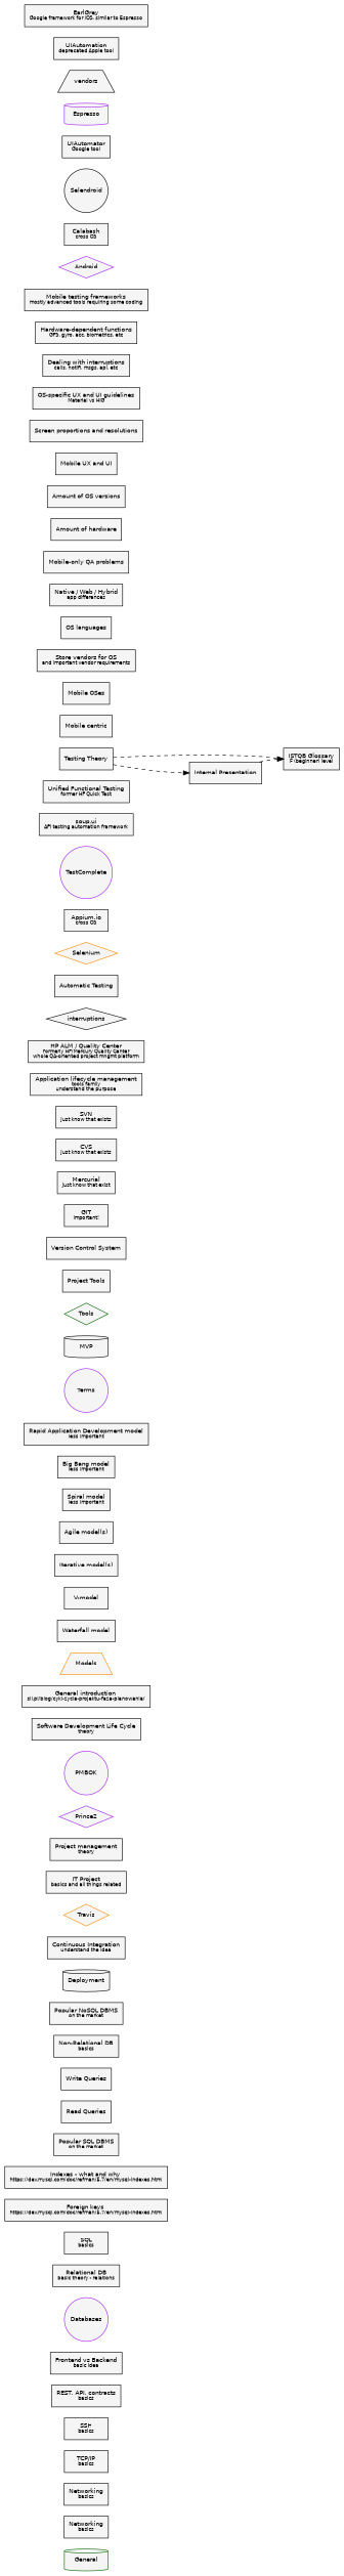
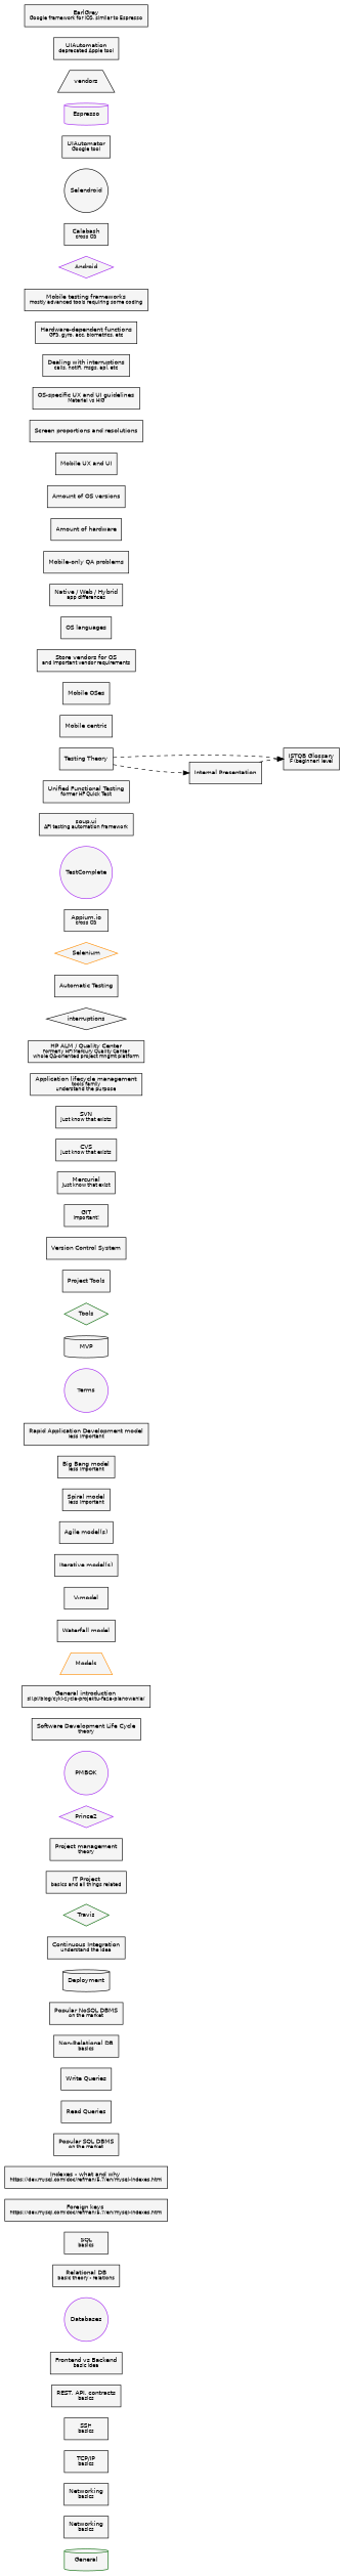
  digraph {
    fontname="Bitstream Vera Sans"
    fontsize=10
    forcelabels=true
    rankdir=LR
    node [fillcolor=whitesmoke fontname="Bitstream Vera Sans" fontsize=10 shape=box style=filled]
    edge [headport=w splines=ortho style=dashed]
    General [color=darkgreen height=0.5 shape=cylinder width=1]
    n2 [height=0.5 label=<Networking<BR /><FONT POINT-SIZE="8">basics</FONT>> width=1]
    n3 [height=0.5 label=<Networking<BR /><FONT POINT-SIZE="8">basics</FONT>> width=1]
    n4 [height=0.5 label=<TCP/IP<BR /><FONT POINT-SIZE="8">basics</FONT>> width=1]
    n5 [height=0.5 label=<SSH<BR /><FONT POINT-SIZE="8">basics</FONT>> width=1]
    n6 [height=0.5 label=<REST, API, contracts<BR /><FONT POINT-SIZE="8">basics</FONT>> width=1]
    n7 [height=0.5 label=<Frontend vs Backend<BR /><FONT POINT-SIZE="8">basic idea</FONT>> width=1]
    Databases [color=purple height=0.5 shape=circle width=1]
    n9 [height=0.5 label=<Relational DB<BR /><FONT POINT-SIZE="8">basic theory - relations</FONT>> width=1]
    n10 [height=0.5 label=<SQL<BR /><FONT POINT-SIZE="8">basics</FONT>> width=1]
    n11 [height=0.5 label=<Foreign keys <BR /><FONT POINT-SIZE="8">https://dev.mysql.com/doc/refman/5.7/en/mysql-indexes.html</FONT>> width=1]
    n12 [height=0.5 label=<Indexes - what and why <BR /><FONT POINT-SIZE="8">https://dev.mysql.com/doc/refman/5.7/en/mysql-indexes.html</FONT>> width=1]
    n13 [height=0.5 label=<Popular SQL DBMS<BR /><FONT POINT-SIZE="8">on the market</FONT>> width=1]
    n14 [height=0.5 label=<Read Queries> width=1]
    n15 [height=0.5 label=<Write Queries> width=1]
    n16 [height=0.5 label=<Non-Relational DB<BR /><FONT POINT-SIZE="8">basics</FONT>> width=1]
    n17 [height=0.5 label=<Popular NoSQL DBMS<BR /><FONT POINT-SIZE="8">on the market</FONT>> width=1]
    Deployment [color=black height=0.5 shape=cylinder width=1]
    n19 [height=0.5 label=<Continuous Integration<BR /><FONT POINT-SIZE="8">understand the idea</FONT>> width=1]
-   Travis [color=darkorange height=0.5 shape=diamond width=1]
+   Travis [color=darkgreen height=0.5 shape=diamond width=1]
    n21 [height=0.5 label=<IT Project<BR /><FONT POINT-SIZE="8">basics and all things related</FONT>> width=1]
    n22 [height=0.5 label=<Project management<BR /><FONT POINT-SIZE="8">theory</FONT>> width=1]
    Prince2 [color=purple height=0.5 shape=diamond width=1]
    PMBOK [color=purple height=0.5 shape=circle width=1]
    n25 [height=0.5 label=<Software Development Life Cycle<BR /><FONT POINT-SIZE="8">theory</FONT>> width=1]
    n26 [height=0.5 label=<General introduction <BR /><FONT POINT-SIZE="8">sii.pl/blog/cykl-zycia-projektu-faza-planowania/</FONT>> width=1]
    Models [color=darkorange height=0.5 shape=trapezium width=1]
    n28 [height=0.5 label=<Waterfall model> width=1]
    n29 [height=0.5 label=<V-model> width=1]
    n30 [height=0.5 label=<Iterative model(s)> width=1]
    n31 [height=0.5 label=<Agile model(s)> width=1]
    n32 [height=0.5 label=<Spiral model<BR /><FONT POINT-SIZE="8">less important</FONT>> width=1]
    n33 [height=0.5 label=<Big Bang model<BR /><FONT POINT-SIZE="8">less important</FONT>> width=1]
    n34 [height=0.5 label=<Rapid Application Development model<BR /><FONT POINT-SIZE="8">less important</FONT>> width=1]
    Terms [color=purple height=0.5 shape=circle width=1]
    MVP [color=black height=0.5 shape=cylinder width=1]
    Tools [color=darkgreen height=0.5 shape=diamond width=1]
    n38 [height=0.5 label=<Project Tools> width=1]
    n39 [height=0.5 label=<Version Control System> width=1]
    n40 [height=0.5 label=<GIT<BR /><FONT POINT-SIZE="8">important!</FONT>> width=1]
    n41 [height=0.5 label=<Mercurial<BR /><FONT POINT-SIZE="8">just know that exist</FONT>> width=1]
    n42 [height=0.5 label=<CVS<BR /><FONT POINT-SIZE="8">just know that exists</FONT>> width=1]
    n43 [height=0.5 label=<SVN<BR /><FONT POINT-SIZE="8">just know that exists</FONT>> width=1]
    n44 [height=0.5 label=<Application lifecycle management<BR /><FONT POINT-SIZE="8">tools family<BR />understand the purpose</FONT>> width=1]
    n45 [height=0.5 label=<HP ALM / Quality Center<BR /><FONT POINT-SIZE="8">formerly HP/Mercury Quality Center<BR />whole QA-oriented project mngmt platform</FONT>> width=1]
    n46 [color=black height=0.5 label=interruptions shape=diamond width=1]
    n47 [height=0.5 label=<Automatic Testing> width=1]
    Selenium [color=darkorange height=0.5 shape=diamond width=1]
    n49 [height=0.5 label=<Appium.io<BR /><FONT POINT-SIZE="8">cross OS</FONT>> width=1]
    TestComplete [color=purple height=0.5 shape=circle width=1]
    n51 [height=0.5 label=<soup.ui<BR /><FONT POINT-SIZE="8">API testing automation framework</FONT>> width=1]
    n52 [height=0.5 label=<Unified Functional Testing<BR /><FONT POINT-SIZE="8">former HP Quick Test</FONT>> width=1]
    n53 [height=0.5 label=<Testing Theory> width=1]
    n54 [height=0.5 label=<ISTQB Glossary<BR /><FONT POINT-SIZE="8">F (beginner) level</FONT>> width=1]
    n55 [height=0.5 label=<Internal Presentation> width=1]
    n56 [height=0.5 label=<Mobile centric> width=1]
    n57 [height=0.5 label=<Mobile OSes> width=1]
    n58 [height=0.5 label=<Store vendors for OS<BR /><FONT POINT-SIZE="8">and important vendor requirements</FONT>> width=1]
    n59 [height=0.5 label=<OS languages> width=1]
    n60 [height=0.5 label=<Native / Web / Hybrid<BR /><FONT POINT-SIZE="8">app differences</FONT>> width=1]
    n61 [height=0.5 label=<Mobile-only QA problems> width=1]
    n62 [height=0.5 label=<Amount of hardware> width=1]
    n63 [height=0.5 label=<Amount of OS versions> width=1]
    n64 [height=0.5 label=<Mobile UX and UI> width=1]
    n65 [height=0.5 label=<Screen proportions and resolutions> width=1]
    n66 [height=0.5 label=<OS-specific UX and UI guidelines<BR /><FONT POINT-SIZE="8">Material vs HIG</FONT>> width=1]
    n67 [height=0.5 label=<Dealing with interruptions<BR /><FONT POINT-SIZE="8">calls, notifi, msgs, api, etc</FONT>> width=1]
    n68 [height=0.5 label=<Hardware-dependent functions<BR /><FONT POINT-SIZE="8">GPS, gyro, acc, biometrics, etc</FONT>> width=1]
    n69 [height=0.5 label=<Mobile testing frameworks<BR /><FONT POINT-SIZE="8">mostly advanced tools requiring some coding</FONT>> width=1]
    Android [color=purple height=0.5 shape=diamond width=1]
    n71 [height=0.5 label=<Calabash<BR /><FONT POINT-SIZE="8">cross OS</FONT>> width=1]
    Selendroid [color=black height=0.5 shape=circle width=1]
    n73 [height=0.5 label=<UIAutomator<BR /><FONT POINT-SIZE="8">Google tool</FONT>> width=1]
    Espresso [color=purple height=0.5 shape=cylinder width=1]
    n75 [color=black height=0.5 label=vendors shape=trapezium width=1]
    n76 [height=0.5 label=<UIAutomation<BR /><FONT POINT-SIZE="8">deprecated Apple tool</FONT>> width=1]
    n77 [height=0.5 label=<EarlGrey<BR /><FONT POINT-SIZE="8">Google framework for iOS, similar to Espresso</FONT>> width=1]
    n53 -> n54
    n53 -> n55
    n55 -> n54
  }
